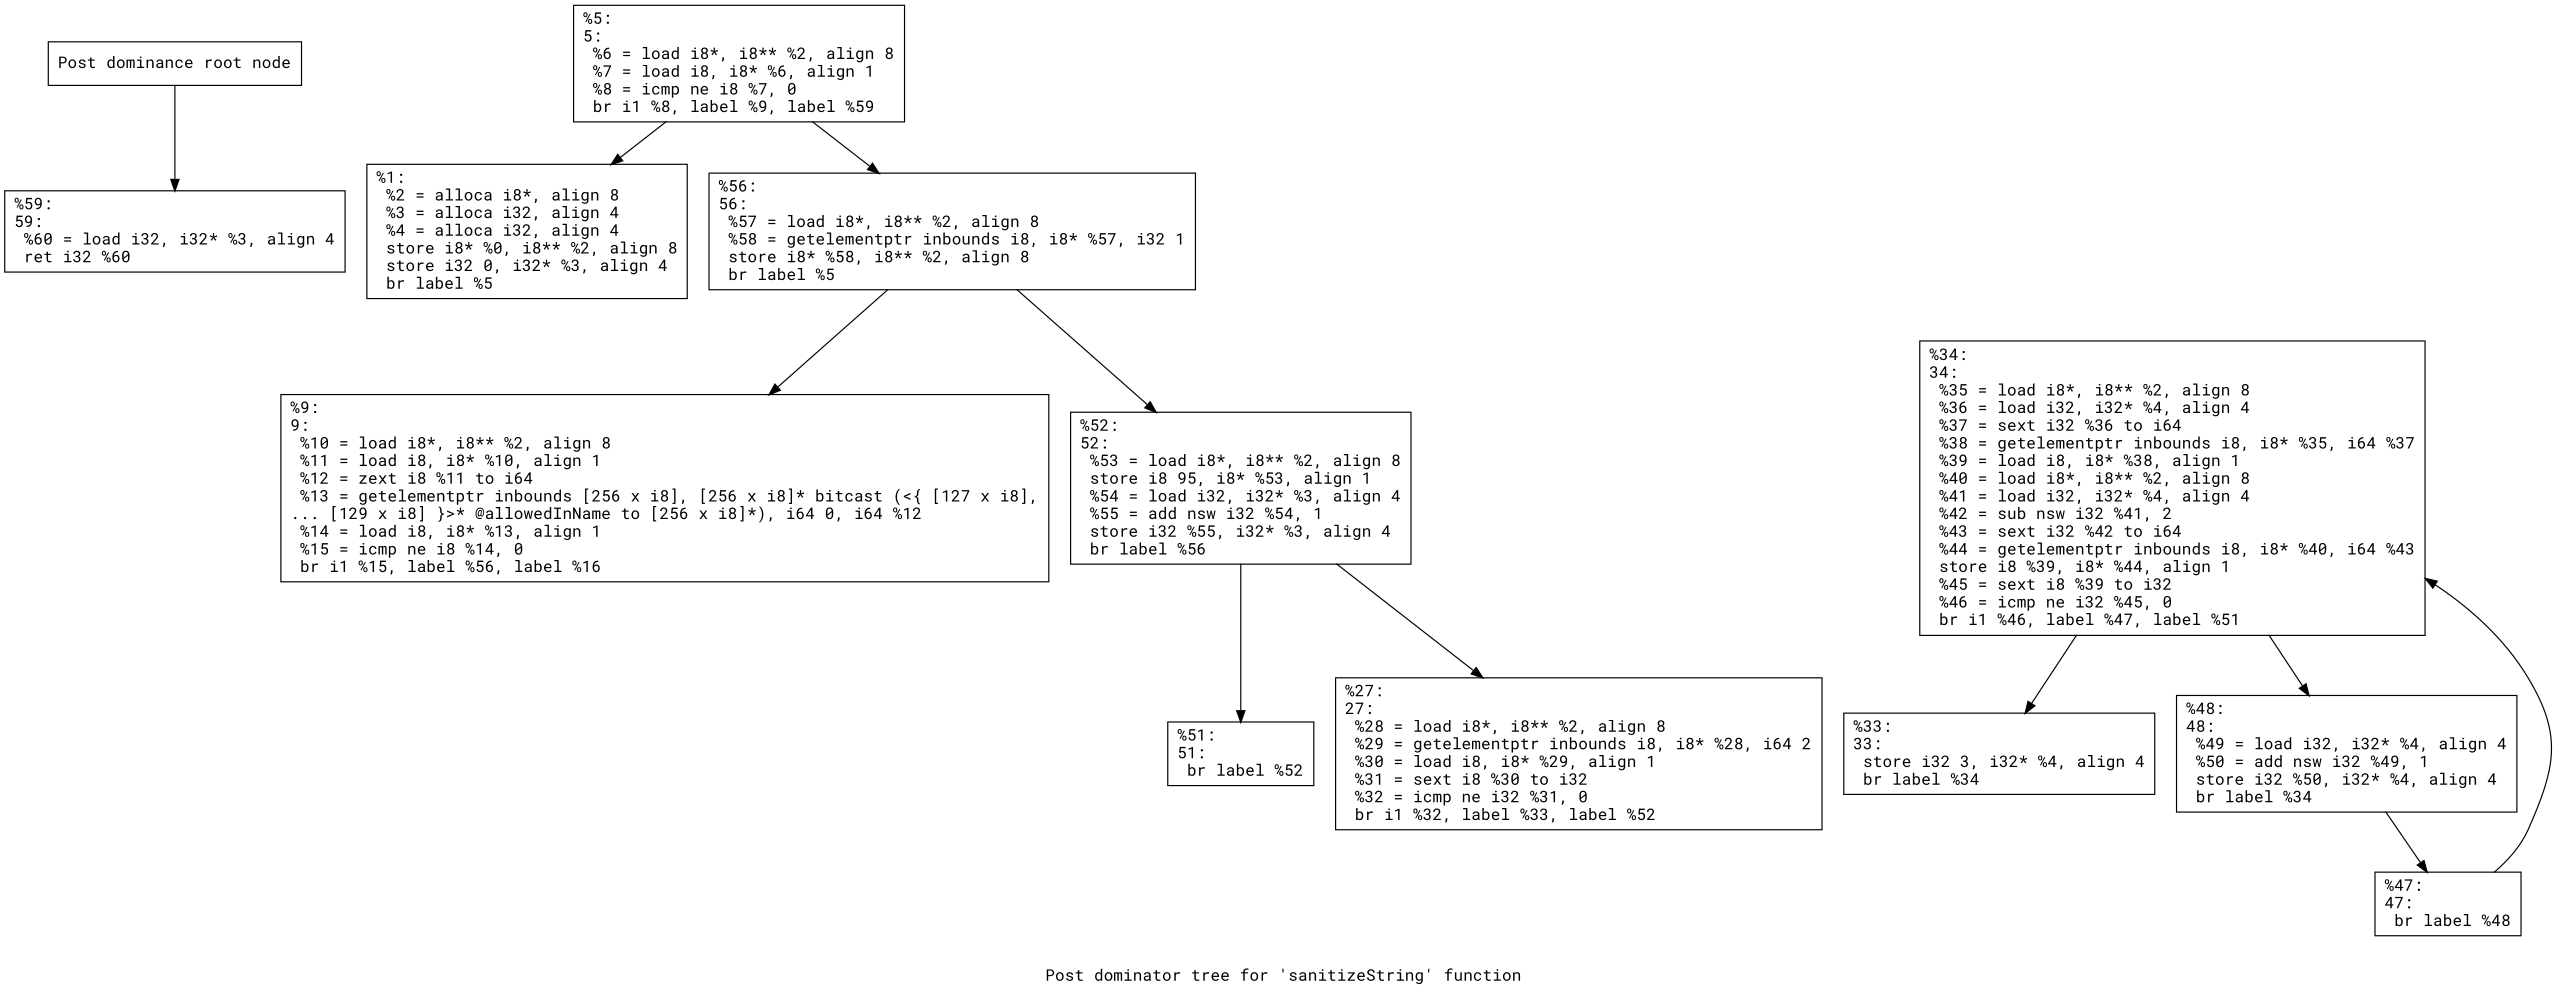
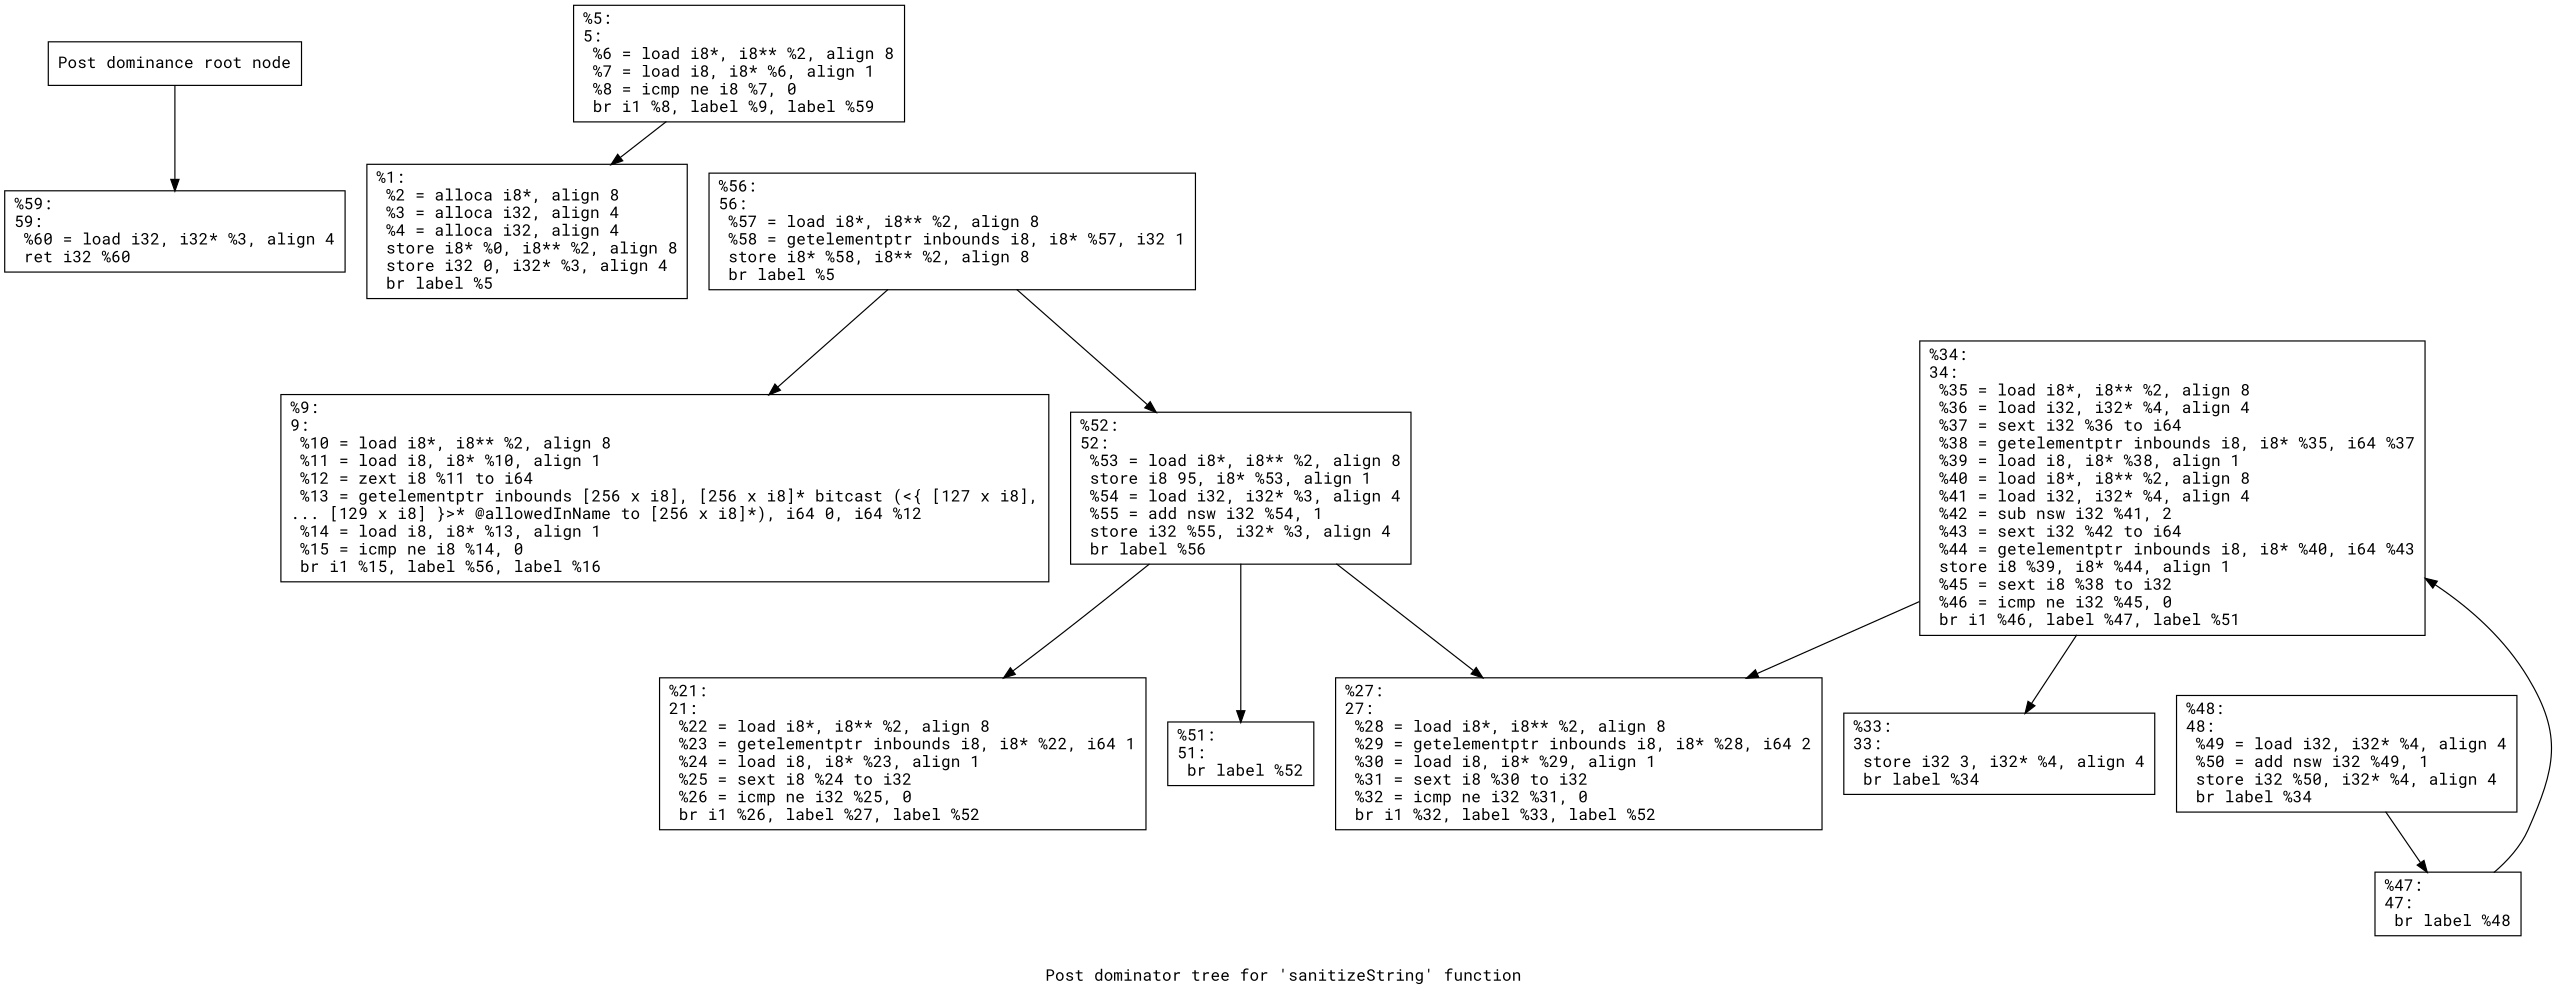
  digraph {
    fontname="Roboto Mono"
    label="Post dominator tree for 'sanitizeString' function"
    node [fontname="Roboto Mono" shape=record]
    edge [fontname="Roboto Mono"]
    n1 [label="{Post dominance root node}"]
    n2 [label="{%59:\l59:                                               \l  %60 = load i32, i32* %3, align 4\l  ret i32 %60\l}"]
    n3 [label="{%5:\l5:                                                \l  %6 = load i8*, i8** %2, align 8\l  %7 = load i8, i8* %6, align 1\l  %8 = icmp ne i8 %7, 0\l  br i1 %8, label %9, label %59\l}"]
    n4 [label="{%1:\l  %2 = alloca i8*, align 8\l  %3 = alloca i32, align 4\l  %4 = alloca i32, align 4\l  store i8* %0, i8** %2, align 8\l  store i32 0, i32* %3, align 4\l  br label %5\l}"]
    n5 [label="{%56:\l56:                                               \l  %57 = load i8*, i8** %2, align 8\l  %58 = getelementptr inbounds i8, i8* %57, i32 1\l  store i8* %58, i8** %2, align 8\l  br label %5\l}"]
    n6 [label="{%9:\l9:                                                \l  %10 = load i8*, i8** %2, align 8\l  %11 = load i8, i8* %10, align 1\l  %12 = zext i8 %11 to i64\l  %13 = getelementptr inbounds [256 x i8], [256 x i8]* bitcast (\<\{ [127 x i8],\l... [129 x i8] \}\>* @allowedInName to [256 x i8]*), i64 0, i64 %12\l  %14 = load i8, i8* %13, align 1\l  %15 = icmp ne i8 %14, 0\l  br i1 %15, label %56, label %16\l}"]
    n7 [label="{%52:\l52:                                               \l  %53 = load i8*, i8** %2, align 8\l  store i8 95, i8* %53, align 1\l  %54 = load i32, i32* %3, align 4\l  %55 = add nsw i32 %54, 1\l  store i32 %55, i32* %3, align 4\l  br label %56\l}"]
+   n8 [label="{%21:\l21:                                               \l  %22 = load i8*, i8** %2, align 8\l  %23 = getelementptr inbounds i8, i8* %22, i64 1\l  %24 = load i8, i8* %23, align 1\l  %25 = sext i8 %24 to i32\l  %26 = icmp ne i32 %25, 0\l  br i1 %26, label %27, label %52\l}"]
    n9 [label="{%27:\l27:                                               \l  %28 = load i8*, i8** %2, align 8\l  %29 = getelementptr inbounds i8, i8* %28, i64 2\l  %30 = load i8, i8* %29, align 1\l  %31 = sext i8 %30 to i32\l  %32 = icmp ne i32 %31, 0\l  br i1 %32, label %33, label %52\l}"]
    n10 [label="{%51:\l51:                                               \l  br label %52\l}"]
-   n11 [label="{%34:\l34:                                               \l  %35 = load i8*, i8** %2, align 8\l  %36 = load i32, i32* %4, align 4\l  %37 = sext i32 %36 to i64\l  %38 = getelementptr inbounds i8, i8* %35, i64 %37\l  %39 = load i8, i8* %38, align 1\l  %40 = load i8*, i8** %2, align 8\l  %41 = load i32, i32* %4, align 4\l  %42 = sub nsw i32 %41, 2\l  %43 = sext i32 %42 to i64\l  %44 = getelementptr inbounds i8, i8* %40, i64 %43\l  store i8 %39, i8* %44, align 1\l  %45 = sext i8 %39 to i32\l  %46 = icmp ne i32 %45, 0\l  br i1 %46, label %47, label %51\l}"]
+   n11 [label="{%34:\l34:                                               \l  %35 = load i8*, i8** %2, align 8\l  %36 = load i32, i32* %4, align 4\l  %37 = sext i32 %36 to i64\l  %38 = getelementptr inbounds i8, i8* %35, i64 %37\l  %39 = load i8, i8* %38, align 1\l  %40 = load i8*, i8** %2, align 8\l  %41 = load i32, i32* %4, align 4\l  %42 = sub nsw i32 %41, 2\l  %43 = sext i32 %42 to i64\l  %44 = getelementptr inbounds i8, i8* %40, i64 %43\l  store i8 %39, i8* %44, align 1\l  %45 = sext i8 %38 to i32\l  %46 = icmp ne i32 %45, 0\l  br i1 %46, label %47, label %51\l}"]
    n12 [label="{%33:\l33:                                               \l  store i32 3, i32* %4, align 4\l  br label %34\l}"]
    n13 [label="{%48:\l48:                                               \l  %49 = load i32, i32* %4, align 4\l  %50 = add nsw i32 %49, 1\l  store i32 %50, i32* %4, align 4\l  br label %34\l}"]
    n14 [label="{%47:\l47:                                               \l  br label %48\l}"]
    n1 -> n2
    n3 -> n4
-   n3 -> n5
    n5 -> n6
    n5 -> n7
+   n7 -> n8
    n7 -> n9
    n7 -> n10
    n11 -> n12
-   n11 -> n13
+   n11 -> n9
    n13 -> n14
    n14 -> n11
  }
